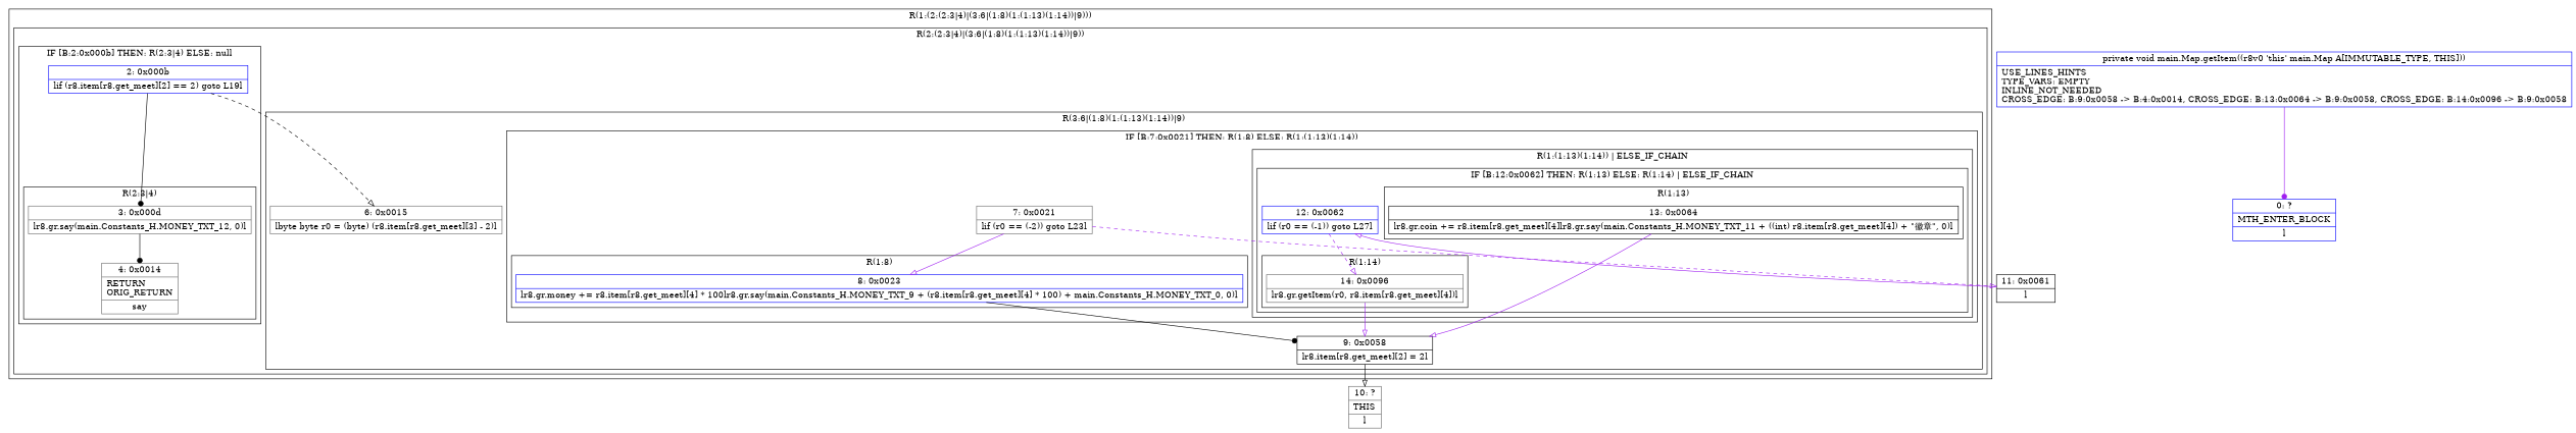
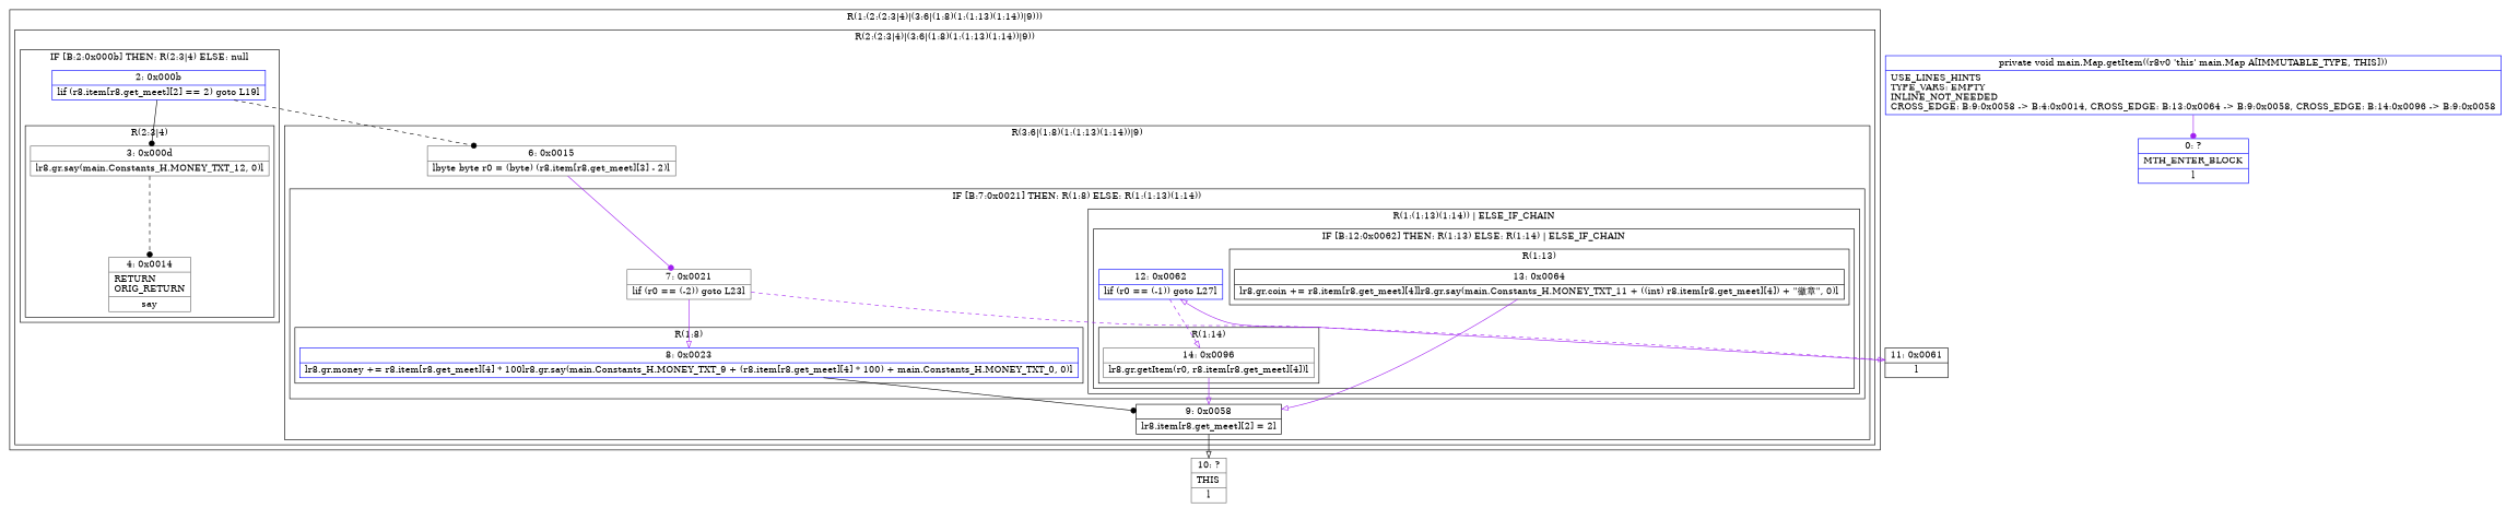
  digraph {
    node [color=gray40 shape=record]
    edge [arrowhead=onormal color=purple]
    n1 [label="{3\:\ 0x000d|lr8.gr.say(main.Constants_H.MONEY_TXT_12, 0)l}"]
    n2 [label="{4\:\ 0x0014|RETURN\lORIG_RETURN\l|say}"]
    n3 [color=blue label="{2\:\ 0x000b|lif (r8.item[r8.get_meet][2] == 2) goto L19l}"]
    n4 [color=blue label="{8\:\ 0x0023|lr8.gr.money += r8.item[r8.get_meet][4] * 100lr8.gr.say(main.Constants_H.MONEY_TXT_9 + (r8.item[r8.get_meet][4] * 100) + main.Constants_H.MONEY_TXT_0, 0)l}"]
    n5 [color=black label="{13\:\ 0x0064|lr8.gr.coin += r8.item[r8.get_meet][4]lr8.gr.say(main.Constants_H.MONEY_TXT_11 + ((int) r8.item[r8.get_meet][4]) + \"徽章\", 0)l}"]
    n6 [label="{14\:\ 0x0096|lr8.gr.getItem(r0, r8.item[r8.get_meet][4])l}"]
    n7 [color=blue label="{12\:\ 0x0062|lif (r0 == (\-1)) goto L27l}"]
    n8 [label="{7\:\ 0x0021|lif (r0 == (\-2)) goto L23l}"]
    n9 [label="{6\:\ 0x0015|lbyte byte r0 = (byte) (r8.item[r8.get_meet][3] \- 2)l}"]
    n10 [color=black label="{9\:\ 0x0058|lr8.item[r8.get_meet][2] = 2l}"]
    n11 [color=black label="{11\:\ 0x0061|l}"]
    n12 [label="{10\:\ ?|THIS\l|l}"]
    n13 [color=blue label="{0\:\ ?|MTH_ENTER_BLOCK\l|l}"]
    n14 [color=blue label="{private void main.Map.getItem((r8v0 'this' main.Map A[IMMUTABLE_TYPE, THIS]))  | USE_LINES_HINTS\lTYPE_VARS: EMPTY\lINLINE_NOT_NEEDED\lCROSS_EDGE: B:9:0x0058 \-\> B:4:0x0014, CROSS_EDGE: B:13:0x0064 \-\> B:9:0x0058, CROSS_EDGE: B:14:0x0096 \-\> B:9:0x0058\l}"]
    subgraph cluster_1 {
      label="R(1:(2:(2:3|4)|(3:6|(1:8)(1:(1:13)(1:14))|9)))"
      subgraph cluster_2 {
        label="R(2:(2:3|4)|(3:6|(1:8)(1:(1:13)(1:14))|9))"
        subgraph cluster_3 {
          label="IF [B:2:0x000b] THEN: R(2:3|4) ELSE: null"
          n3
          subgraph cluster_4 {
            label="R(2:3|4)"
            n1
            n2
          }
        }
        subgraph cluster_5 {
          label="R(3:6|(1:8)(1:(1:13)(1:14))|9)"
          n9
          n10
          subgraph cluster_6 {
            label="IF [B:7:0x0021] THEN: R(1:8) ELSE: R(1:(1:13)(1:14))"
            n8
            subgraph cluster_7 {
              label="R(1:8)"
              n4
            }
            subgraph cluster_8 {
              label="R(1:(1:13)(1:14)) | ELSE_IF_CHAIN\l"
              subgraph cluster_9 {
                label="IF [B:12:0x0062] THEN: R(1:13) ELSE: R(1:14) | ELSE_IF_CHAIN\l"
                n7
                subgraph cluster_10 {
                  label="R(1:13)"
                  n5
                }
                subgraph cluster_11 {
                  label="R(1:14)"
                  n6
                }
              }
            }
          }
        }
      }
    }
-   n1 -> n2 [arrowhead=dot color=black]
+   n1 -> n2 [arrowhead=dot color=black style=dashed]
    n3 -> n1 [arrowhead=dot color=black]
-   n3 -> n9 [color=black style=dashed]
+   n3 -> n9 [arrowhead=dot color=black style=dashed]
    n4 -> n10 [arrowhead=dot color=black]
    n5 -> n10
    n6 -> n10
    n7 -> n6 [style=dashed]
    n8 -> n4
    n8 -> n11 [style=dashed]
+   n9 -> n8 [arrowhead=dot]
    n10 -> n12 [color=black]
    n11 -> n7
    n14 -> n13 [arrowhead=dot]
  }
